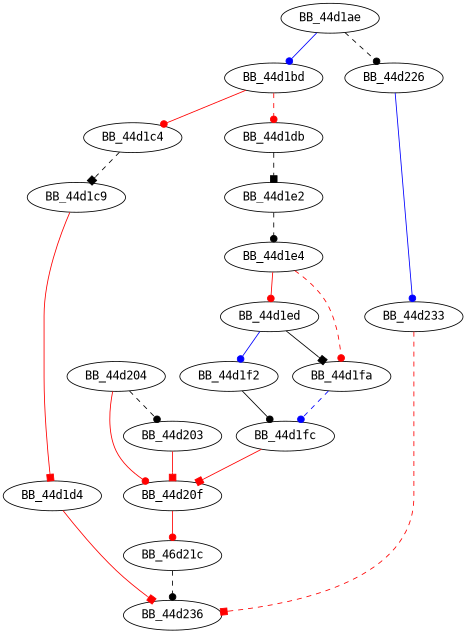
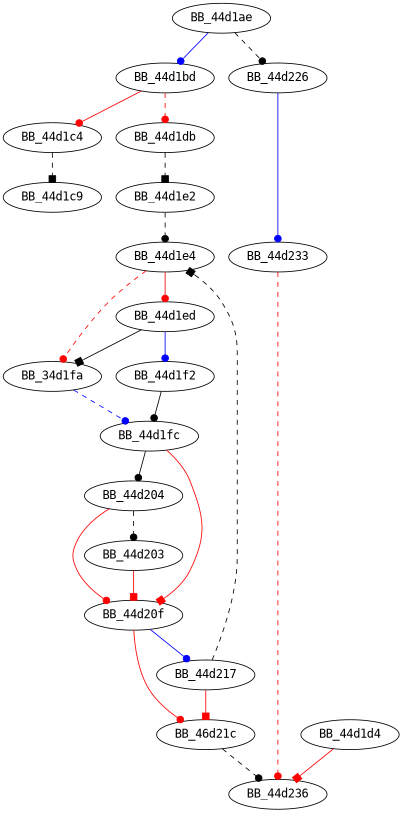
  digraph {
    fontname="DejaVu Sans Mono"
    node [fontname="DejaVu Sans Mono"]
    edge [arrowhead=dot color=red fontname="DejaVu Sans Mono" style=solid]
    BB_44d1ae
    BB_44d1bd
    BB_44d226
    BB_44d1c4
    BB_44d1db
    BB_44d233
    BB_44d1c9
    BB_44d1e2
    BB_44d236
    BB_44d1d4
    BB_44d1e4
    BB_44d1ed
-   BB_44d1fa
+   BB_44d1fa [label=BB_34d1fa]
    BB_44d1f2
    BB_44d1fc
    BB_44d204
    BB_44d20f
    n18 [label=BB_44d203]
+   BB_44d217
    n20 [label=BB_46d21c]
    BB_44d1ae -> BB_44d1bd [color=blue]
    BB_44d1ae -> BB_44d226 [color=black style=dashed]
    BB_44d1bd -> BB_44d1c4
    BB_44d1bd -> BB_44d1db [style=dashed]
    BB_44d226 -> BB_44d233 [color=blue]
    BB_44d1c4 -> BB_44d1c9 [arrowhead=box color=black style=dashed]
    BB_44d1db -> BB_44d1e2 [arrowhead=box color=black style=dashed]
-   BB_44d233 -> BB_44d236 [arrowhead=box style=dashed]
-   BB_44d1c9 -> BB_44d1d4 [arrowhead=box]
+   BB_44d233 -> BB_44d236 [style=dashed]
    BB_44d1e2 -> BB_44d1e4 [color=black style=dashed]
    BB_44d1d4 -> BB_44d236 [arrowhead=box]
    BB_44d1e4 -> BB_44d1ed
    BB_44d1e4 -> BB_44d1fa [style=dashed]
    BB_44d1ed -> BB_44d1fa [arrowhead=box color=black]
    BB_44d1ed -> BB_44d1f2 [color=blue]
    BB_44d1fa -> BB_44d1fc [color=blue style=dashed]
    BB_44d1f2 -> BB_44d1fc [color=black]
+   BB_44d1fc -> BB_44d204 [color=black]
    BB_44d1fc -> BB_44d20f [arrowhead=box]
    BB_44d204 -> BB_44d20f
    BB_44d204 -> n18 [color=black style=dashed]
+   BB_44d20f -> BB_44d217 [color=blue]
    BB_44d20f -> n20
    n18 -> BB_44d20f [arrowhead=box]
+   BB_44d217 -> BB_44d1e4 [arrowhead=box color=black style=dashed]
+   BB_44d217 -> n20 [arrowhead=box]
    n20 -> BB_44d236 [color=black style=dashed]
  }
